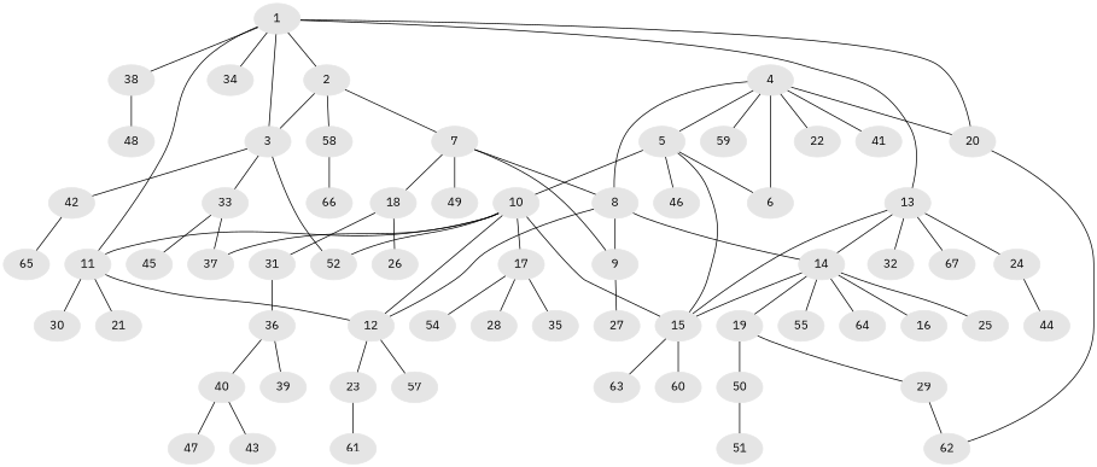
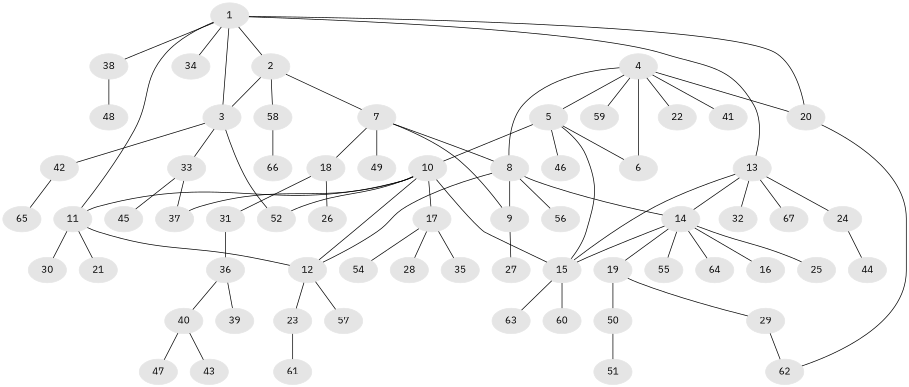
  graph {
    fontname="IBM Plex Sans"
    node [color=gray90 fontname="IBM Plex Sans" style=filled]
    edge [fontname="IBM Plex Sans"]
    1
    2
    3
    11
    13
    20
    34
    38
    7
    58
    33
    42
    52
    5
    6
    10
    15
    46
    12
    21
    30
    14
    24
    32
    67
    62
    48
    8
    9
    18
    49
    66
    37
    45
    65
    4
    22
    41
    59
+   56
    17
    60
    63
    27
    26
    31
    23
    57
    16
    19
    25
    55
    64
    28
    35
    54
    61
    44
    29
    50
    36
    51
    39
    40
    43
    47
    1 -- 2
    1 -- 3
    1 -- 11
    1 -- 13
    1 -- 20
    1 -- 34
    1 -- 38
    2 -- 3
    2 -- 7
    2 -- 58
    3 -- 33
    3 -- 42
    3 -- 52
    11 -- 12
    11 -- 21
    11 -- 30
    13 -- 15
    13 -- 14
    13 -- 24
    13 -- 32
    13 -- 67
    20 -- 62
    38 -- 48
    7 -- 8
    7 -- 9
    7 -- 18
    7 -- 49
    58 -- 66
    33 -- 37
    33 -- 45
    42 -- 65
    5 -- 6
    5 -- 10
    5 -- 15
    5 -- 46
    10 -- 11
    10 -- 52
    10 -- 15
    10 -- 12
    10 -- 37
    10 -- 17
    15 -- 60
    15 -- 63
    12 -- 23
    12 -- 57
    14 -- 15
    14 -- 16
    14 -- 19
    14 -- 25
    14 -- 55
    14 -- 64
    24 -- 44
    8 -- 12
    8 -- 14
    8 -- 9
+   8 -- 56
    9 -- 27
    18 -- 26
    18 -- 31
    4 -- 20
    4 -- 5
    4 -- 6
    4 -- 8
    4 -- 22
    4 -- 41
    4 -- 59
    17 -- 28
    17 -- 35
    17 -- 54
    31 -- 36
    23 -- 61
    19 -- 29
    19 -- 50
    29 -- 62
    50 -- 51
    36 -- 39
    36 -- 40
    40 -- 43
    40 -- 47
  }
